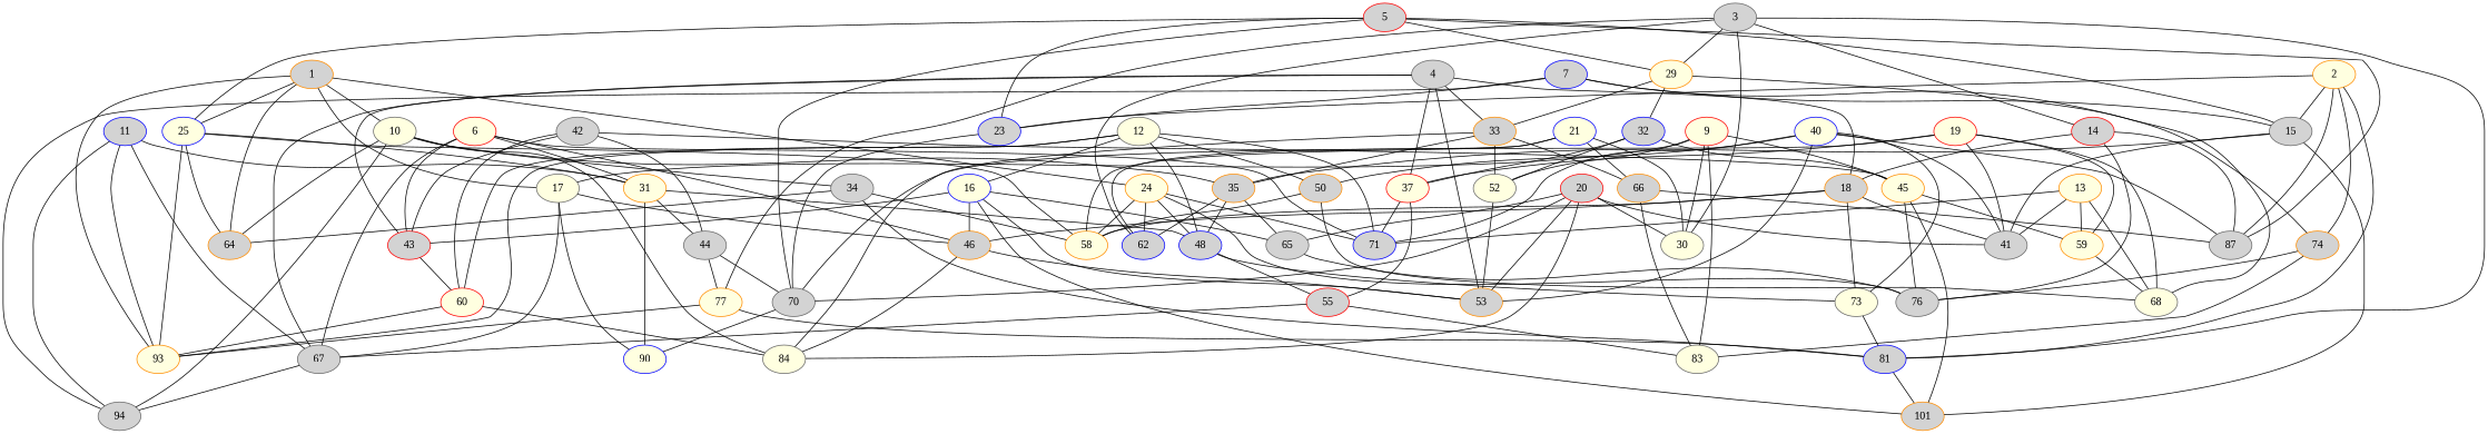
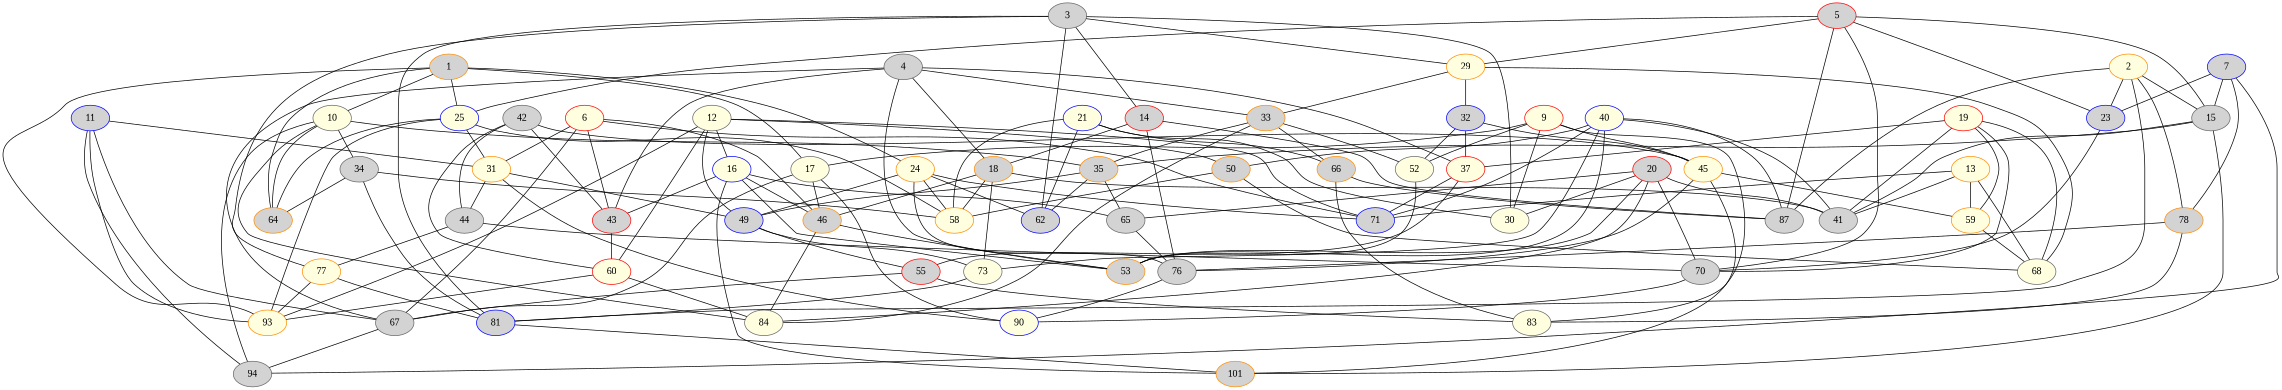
  graph {
    fontname="Liberation Serif"
    node [color=gray40 fillcolor=lightgrey fontname="Liberation Serif" style=filled]
    edge [fontname="Liberation Serif"]
    1 [color=darkorange super="+27"]
    10 [fillcolor=lightyellow super="+22"]
    17 [fillcolor=lightyellow super="+36"]
    24 [color=darkorange fillcolor=lightyellow super="+91"]
    25 [color=blue fillcolor=lightyellow super="+82"]
    64 [color=darkorange]
    93 [color=darkorange fillcolor=lightyellow super="+97"]
    94
    34
    35 [color=darkorange super="+39"]
    84 [fillcolor=lightyellow super="+85"]
    67 [super="+78"]
    46 [color=darkorange super="+100"]
    90 [color=blue fillcolor=lightyellow]
    62 [color=blue]
    71 [color=blue super="+79"]
-   49 [color=blue super="+63" label=48]
+   49 [color=blue super="+63"]
    76 [super="+98"]
    58 [color=darkorange fillcolor=lightyellow super="+69"]
    31 [color=darkorange fillcolor=lightyellow super="+51"]
    2 [color=darkorange fillcolor=lightyellow super="+47"]
    15 [super="+26"]
    23 [color=blue]
-   74 [color=darkorange]
+   74 [color=darkorange label=78]
    81 [color=blue super="+104"]
    87 [super="+99"]
    41 [super="+54"]
    101 [color=darkorange]
    70 [super="+106"]
    83 [fillcolor=lightyellow]
    3 [super="+89"]
    14 [color=red]
    29 [color=darkorange fillcolor=lightyellow super="+102"]
    30 [fillcolor=lightyellow]
    77 [color=darkorange fillcolor=lightyellow]
    18 [color=darkorange super="+61"]
    33 [color=darkorange super="+95"]
    68 [fillcolor=lightyellow super="+88"]
    32 [color=blue]
    4 [super="+103"]
    37 [color=red fillcolor=lightyellow super="+56"]
    43 [color=red super="+80"]
    53 [color=darkorange super="+105"]
    n44 [fillcolor=lightyellow label=73]
    52 [fillcolor=lightyellow]
    66 [color=darkorange]
    55 [color=red]
    60 [color=red fillcolor=lightyellow super="+96"]
    5 [color=red super="+28"]
    6 [color=red fillcolor=lightyellow super="+8"]
    44
    7 [color=blue]
    9 [color=red fillcolor=lightyellow super="+72"]
    45 [color=darkorange fillcolor=lightyellow super="+48"]
    59 [color=darkorange fillcolor=lightyellow]
    65
    11 [color=blue]
    12 [fillcolor=lightyellow super="+38"]
    16 [color=blue fillcolor=lightyellow super="+57"]
    50 [color=darkorange]
    13 [color=darkorange fillcolor=lightyellow]
    19 [color=red fillcolor=lightyellow super="+86"]
    20 [color=red super="+92"]
    21 [color=blue fillcolor=lightyellow]
    40 [color=blue fillcolor=lightyellow super="+73"]
    42
    1 -- 10
    1 -- 17
    1 -- 24
    1 -- 25
    1 -- 64
    1 -- 93
    10 -- 64
    10 -- 94
    10 -- 34
    10 -- 35
    10 -- 84
    17 -- 67
    17 -- 46
    17 -- 90
    24 -- 62
    24 -- 71
    24 -- 49
    24 -- 76
    24 -- 58
    25 -- 64
    25 -- 93
    25 -- 58
    25 -- 31
    34 -- 64
    34 -- 58
    34 -- 81
    35 -- 62
    35 -- 49
    35 -- 65
    67 -- 94
    46 -- 84
    46 -- 53
    49 -- n44
    49 -- 55
+   76 -- 90
    31 -- 90
    31 -- 49
    31 -- 44
    2 -- 15
    2 -- 23
    2 -- 74
    2 -- 81
    2 -- 87 [weight=2]
    15 -- 35
    15 -- 41
    15 -- 101
    23 -- 70
    74 -- 76
    74 -- 83
    81 -- 101
    70 -- 90
    3 -- 62
    3 -- 81
    3 -- 14
    3 -- 29
    3 -- 30
    3 -- 77
    14 -- 76
    14 -- 87
    14 -- 18
    29 -- 33
    29 -- 68 [weight=2]
    29 -- 32
    77 -- 93
    77 -- 81
    18 -- 46
    18 -- 58
    18 -- 41
    18 -- n44
    33 -- 35
    33 -- 84
    33 -- 52
    33 -- 66
    32 -- 37
    32 -- 52
    32 -- 45
    4 -- 67
    4 -- 18
    4 -- 33
    4 -- 37
    4 -- 43
    4 -- 53
    37 -- 71
    37 -- 55
    43 -- 60
    n44 -- 81
    52 -- 53
    66 -- 87
    66 -- 83
    55 -- 67
    55 -- 83
    60 -- 93
    60 -- 84 [weight=2]
    5 -- 25
    5 -- 15
    5 -- 23
    5 -- 87
    5 -- 70
    5 -- 29
    6 -- 67
    6 -- 46
    6 -- 71
    6 -- 31
    6 -- 43 [weight=2]
    44 -- 70
    44 -- 77
    7 -- 94
    7 -- 15
    7 -- 23
    7 -- 74
    9 -- 17 [weight=2]
    9 -- 83
    9 -- 30
    9 -- 52
    9 -- 45
    45 -- 76
    45 -- 101
    45 -- 59
    59 -- 68
    65 -- 76
    11 -- 93
    11 -- 94
    11 -- 67
    11 -- 31
    12 -- 93
    12 -- 71
    12 -- 49
    12 -- 60
    12 -- 16
    12 -- 50
    16 -- 46
    16 -- 101
    16 -- 43
    16 -- 53
    16 -- 65
    50 -- 58
    50 -- 68
    13 -- 71
    13 -- 41
    13 -- 68
    13 -- 59
    19 -- 41
    19 -- 70
    19 -- 68
    19 -- 37 [weight=2]
    19 -- 59
    20 -- 84
    20 -- 41
    20 -- 70
    20 -- 30
    20 -- 53
    20 -- 65
    21 -- 62
    21 -- 58
    21 -- 30
    21 -- 66
    40 -- 71
    40 -- 87
    40 -- 41
    40 -- 53
    40 -- n44
    40 -- 50
    42 -- 43
    42 -- 60
    42 -- 44
    42 -- 45
  }
